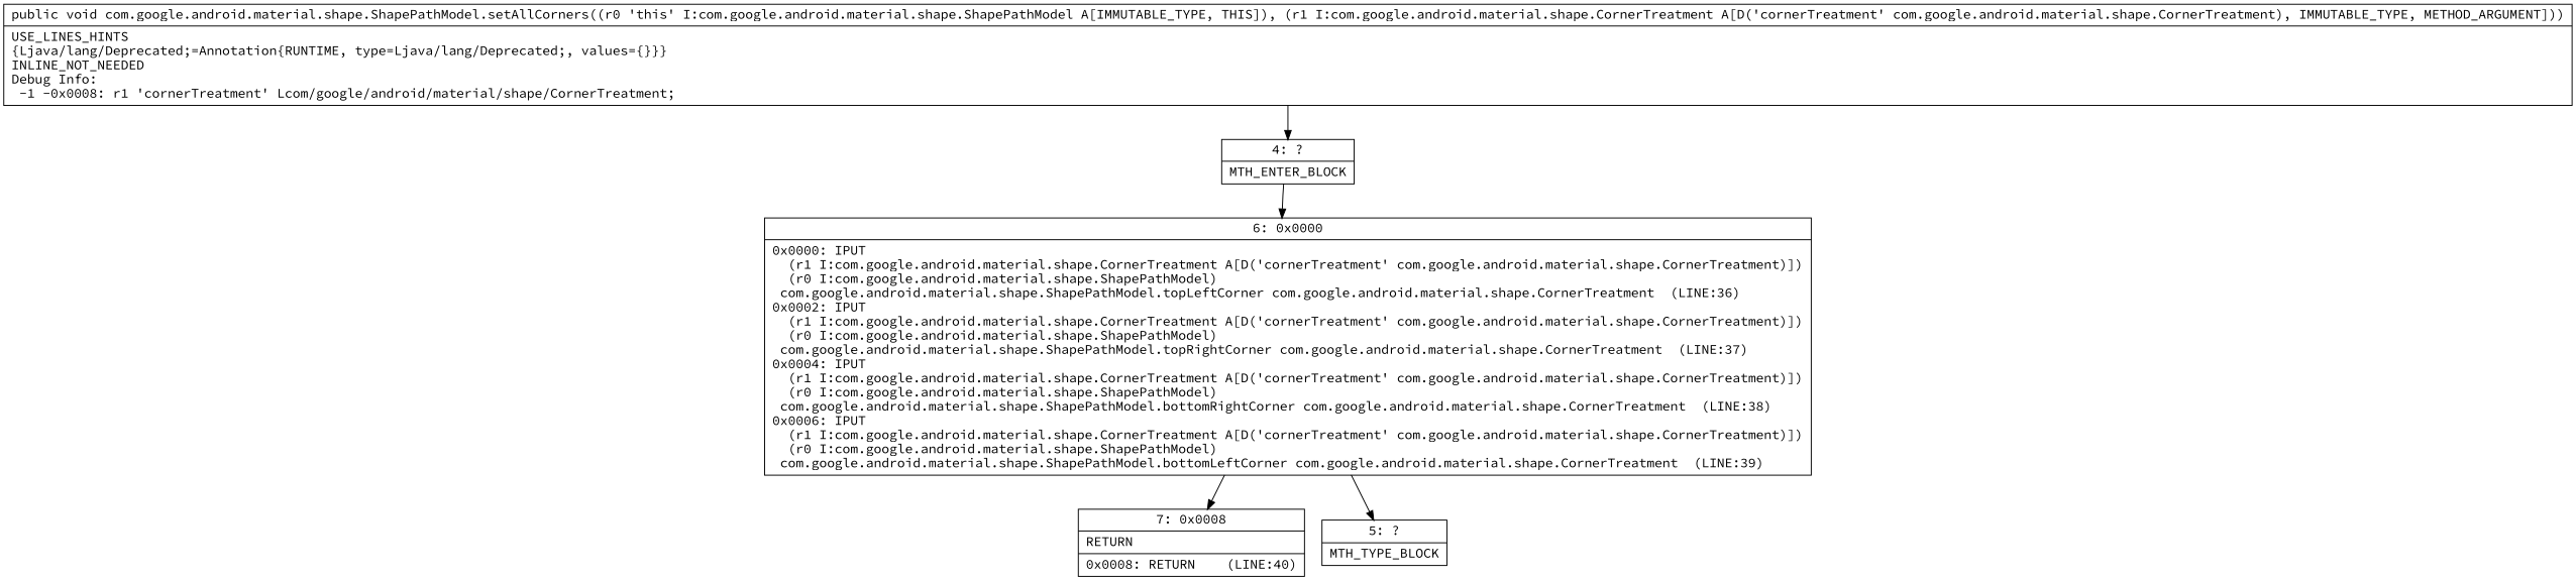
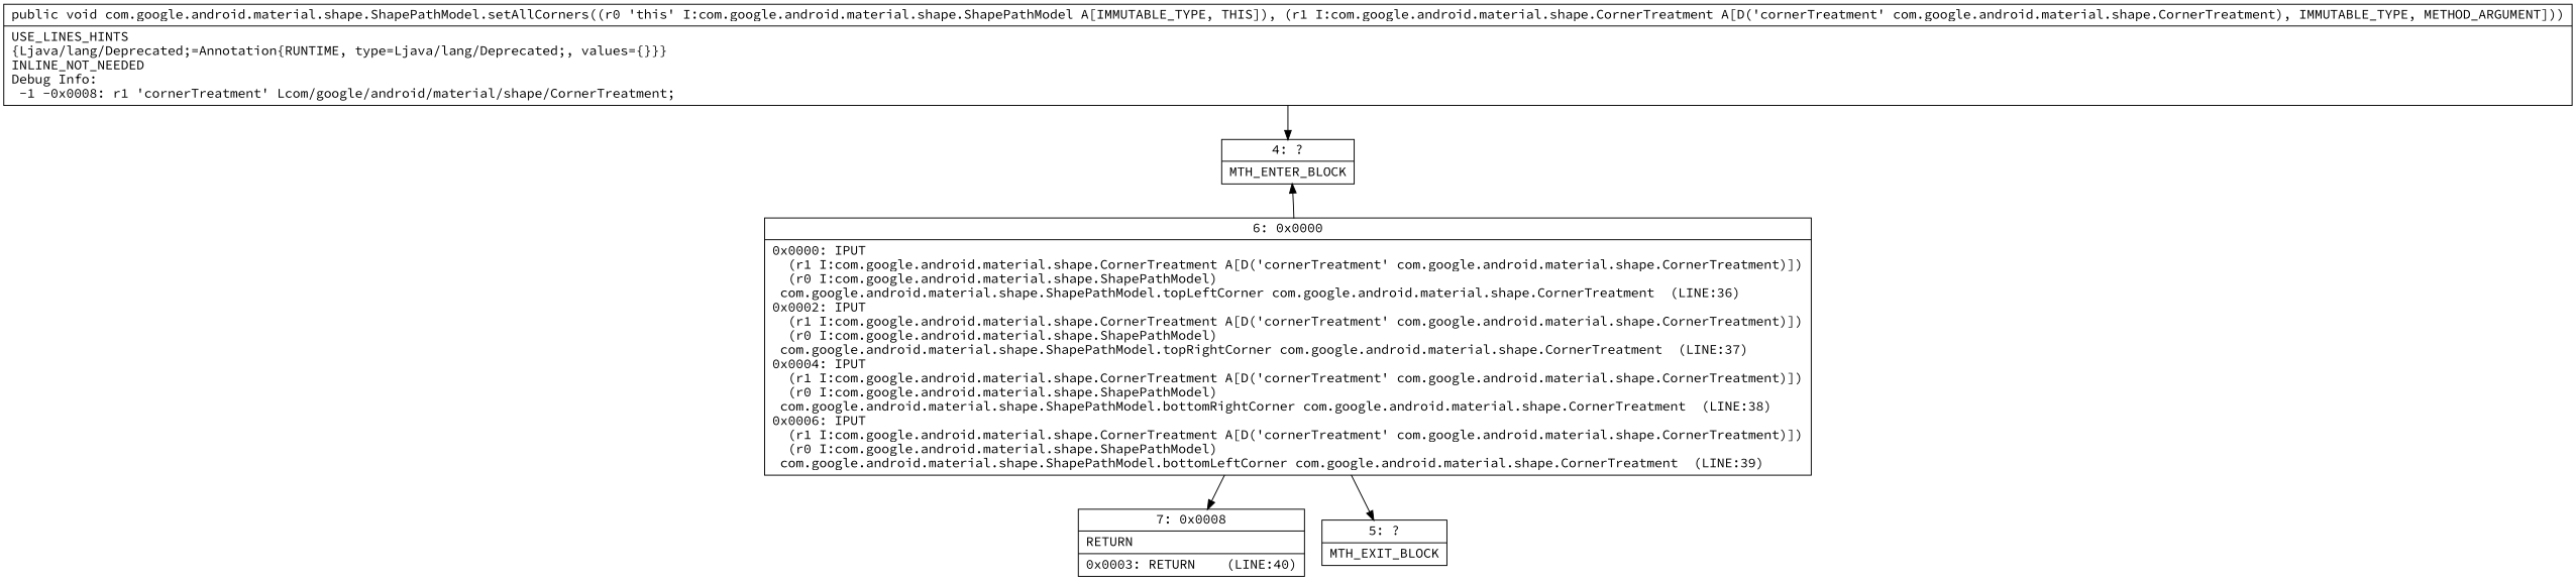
  digraph {
    fontname="Source Code Pro"
    node [fontname="Source Code Pro" shape=record]
    edge [fontname="Source Code Pro"]
    n1 [label="{4\:\ ?|MTH_ENTER_BLOCK\l}"]
    n2 [label="{6\:\ 0x0000|0x0000: IPUT  \l  (r1 I:com.google.android.material.shape.CornerTreatment A[D('cornerTreatment' com.google.android.material.shape.CornerTreatment)])\l  (r0 I:com.google.android.material.shape.ShapePathModel)\l com.google.android.material.shape.ShapePathModel.topLeftCorner com.google.android.material.shape.CornerTreatment  (LINE:36)\l0x0002: IPUT  \l  (r1 I:com.google.android.material.shape.CornerTreatment A[D('cornerTreatment' com.google.android.material.shape.CornerTreatment)])\l  (r0 I:com.google.android.material.shape.ShapePathModel)\l com.google.android.material.shape.ShapePathModel.topRightCorner com.google.android.material.shape.CornerTreatment  (LINE:37)\l0x0004: IPUT  \l  (r1 I:com.google.android.material.shape.CornerTreatment A[D('cornerTreatment' com.google.android.material.shape.CornerTreatment)])\l  (r0 I:com.google.android.material.shape.ShapePathModel)\l com.google.android.material.shape.ShapePathModel.bottomRightCorner com.google.android.material.shape.CornerTreatment  (LINE:38)\l0x0006: IPUT  \l  (r1 I:com.google.android.material.shape.CornerTreatment A[D('cornerTreatment' com.google.android.material.shape.CornerTreatment)])\l  (r0 I:com.google.android.material.shape.ShapePathModel)\l com.google.android.material.shape.ShapePathModel.bottomLeftCorner com.google.android.material.shape.CornerTreatment  (LINE:39)\l}"]
-   n3 [label="{7\:\ 0x0008|RETURN\l|0x0008: RETURN    (LINE:40)\l}"]
-   n4 [label="{5\:\ ?|MTH_TYPE_BLOCK\l}"]
+   n3 [label="{7\:\ 0x0008|RETURN\l|0x0003: RETURN    (LINE:40)\l}"]
+   n4 [label="{5\:\ ?|MTH_EXIT_BLOCK\l}"]
    n5 [label="{public void com.google.android.material.shape.ShapePathModel.setAllCorners((r0 'this' I:com.google.android.material.shape.ShapePathModel A[IMMUTABLE_TYPE, THIS]), (r1 I:com.google.android.material.shape.CornerTreatment A[D('cornerTreatment' com.google.android.material.shape.CornerTreatment), IMMUTABLE_TYPE, METHOD_ARGUMENT]))  | USE_LINES_HINTS\l\{Ljava\/lang\/Deprecated;=Annotation\{RUNTIME, type=Ljava\/lang\/Deprecated;, values=\{\}\}\}\lINLINE_NOT_NEEDED\lDebug Info:\l  \-1 \-0x0008: r1 'cornerTreatment' Lcom\/google\/android\/material\/shape\/CornerTreatment;\l}"]
-   n1 -> n2
+   n2 -> n1
    n2 -> n3
    n2 -> n4
    n5 -> n1
  }
